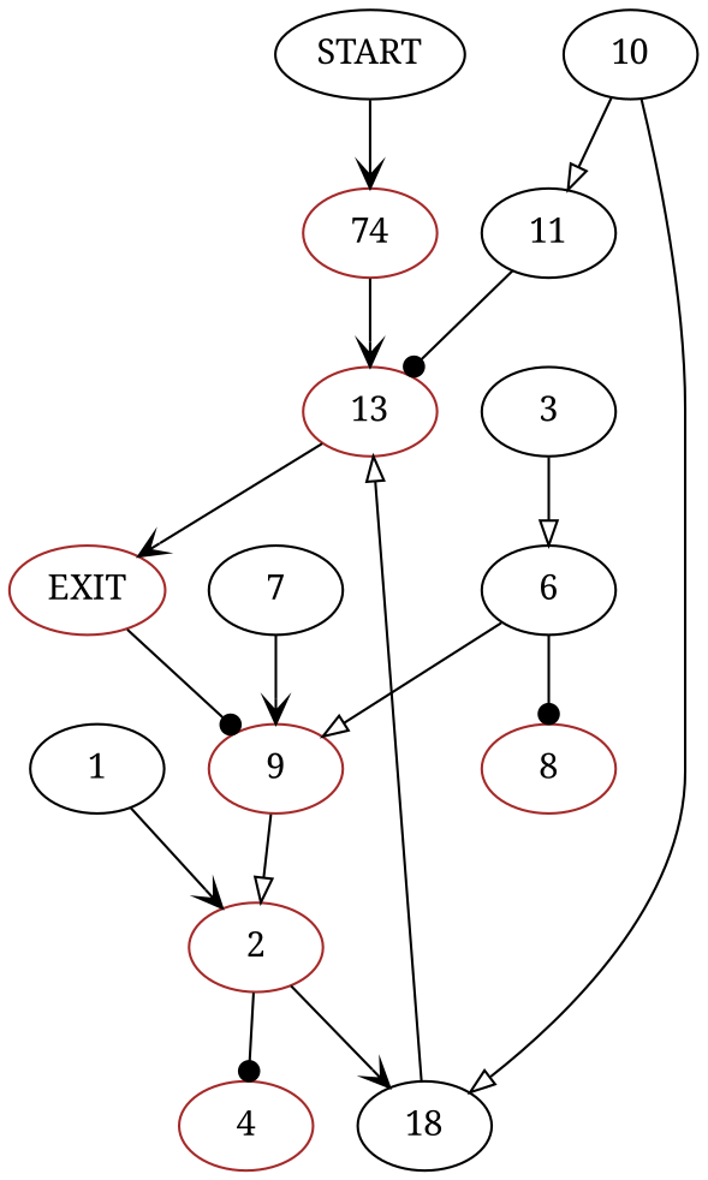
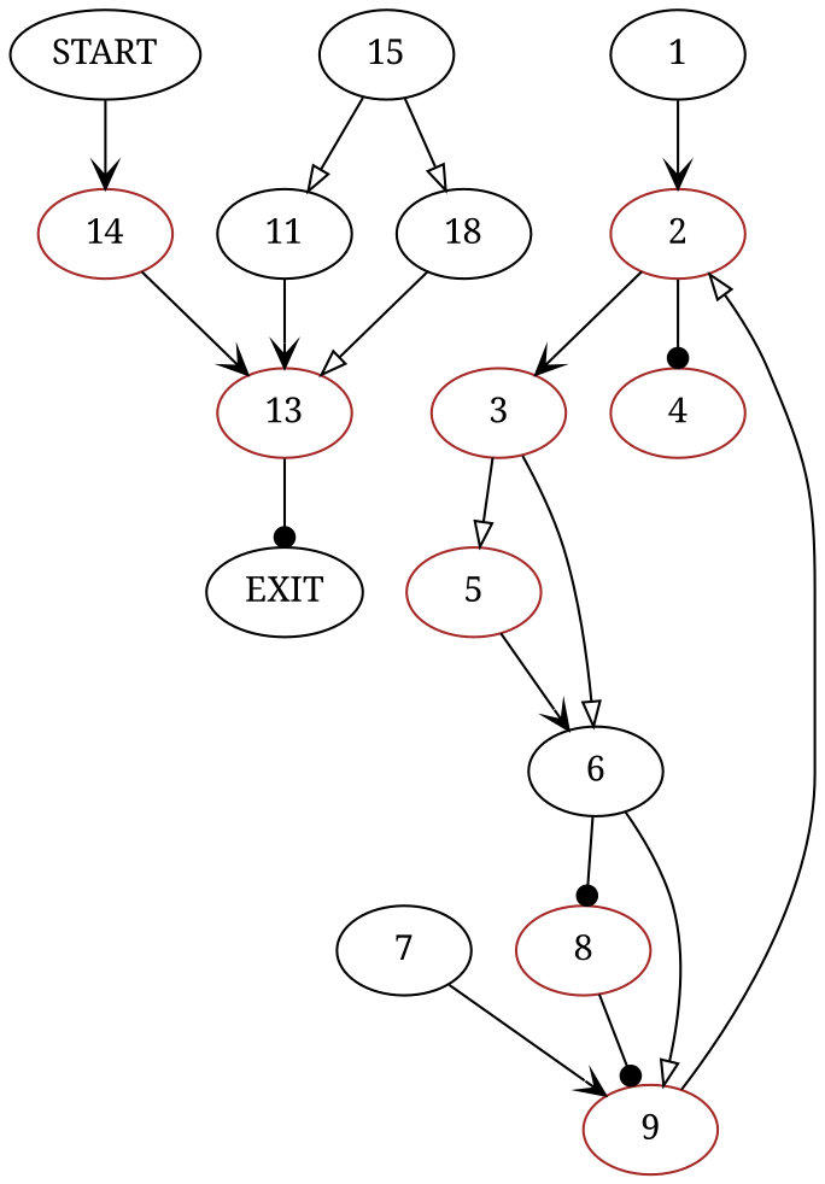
  digraph {
    fontname="Noto Serif"
    node [color=black fontname="Noto Serif"]
    edge [arrowhead=vee fontname="Noto Serif"]
    n1 [label=START]
-   14 [color=brown label=74]
+   14 [color=brown]
    2 [color=brown]
    1
-   10
+   10 [label=15]
    11
    n7 [label=18]
    13 [color=brown]
-   n9 [color=brown label=EXIT]
-   3
+   n9 [label=EXIT]
+   3 [color=brown]
    4 [color=brown]
+   5 [color=brown]
    6
    8 [color=brown]
    9 [color=brown]
    7
    n1 -> 14
    14 -> 13
-   2 -> n7
+   2 -> 3
    2 -> 4 [arrowhead=dot]
    1 -> 2
    10 -> 11 [arrowhead=onormal]
    10 -> n7 [arrowhead=onormal]
-   11 -> 13 [arrowhead=dot]
+   11 -> 13
    n7 -> 13 [arrowhead=onormal]
-   13 -> n9
+   13 -> n9 [arrowhead=dot]
+   3 -> 5 [arrowhead=onormal]
    3 -> 6 [arrowhead=onormal]
+   5 -> 6
    6 -> 8 [arrowhead=dot]
    6 -> 9 [arrowhead=onormal]
-   n9 -> 9 [arrowhead=dot]
+   8 -> 9 [arrowhead=dot]
    9 -> 2 [arrowhead=onormal]
    7 -> 9
  }
